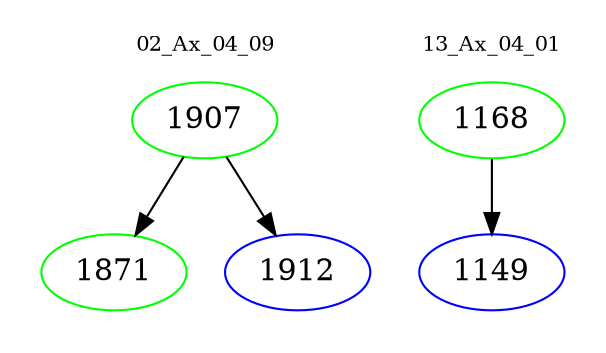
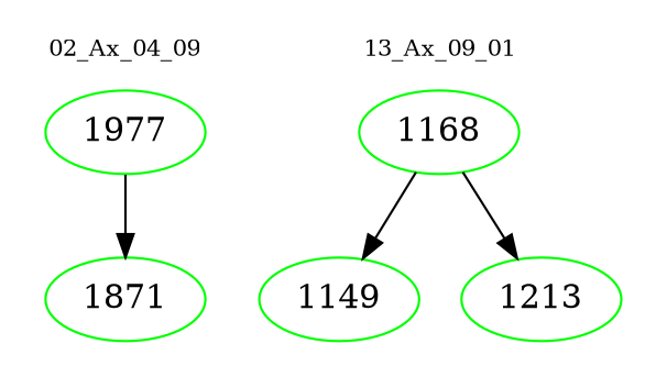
  digraph {
    node [color=green]
    edge [color=black]
-   n1 [label=1907]
+   n1 [label=1977]
    n2 [label=1871]
-   n3 [color=blue label=1912]
    n4 [label=1168]
-   n5 [color=blue label=1149]
+   n5 [label=1149]
+   n6 [label=1213]
    subgraph cluster_1 {
      color=white
      fontsize=10
      label="02_Ax_04_09"
      n1
      n2
-     n3
    }
    subgraph cluster_2 {
      color=white
      fontsize=10
-     label="13_Ax_04_01"
+     label="13_Ax_09_01"
      n4
      n5
+     n6
    }
    n1 -> n2
-   n1 -> n3
    n4 -> n5
+   n4 -> n6
  }
